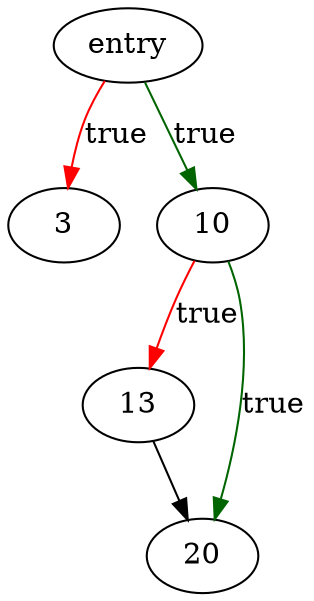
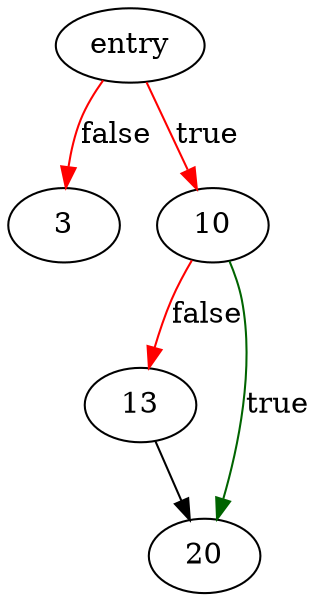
  digraph {
    edge [color=red]
    n1 [label=entry]
    3
    10
    13
    20
-   n1 -> 3 [label=true]
-   n1 -> 10 [color=darkgreen label=true]
-   10 -> 13 [label=true]
+   n1 -> 3 [label=false]
+   n1 -> 10 [label=true]
+   10 -> 13 [label=false]
    10 -> 20 [color=darkgreen label=true]
    13 -> 20 [color=""]
  }
